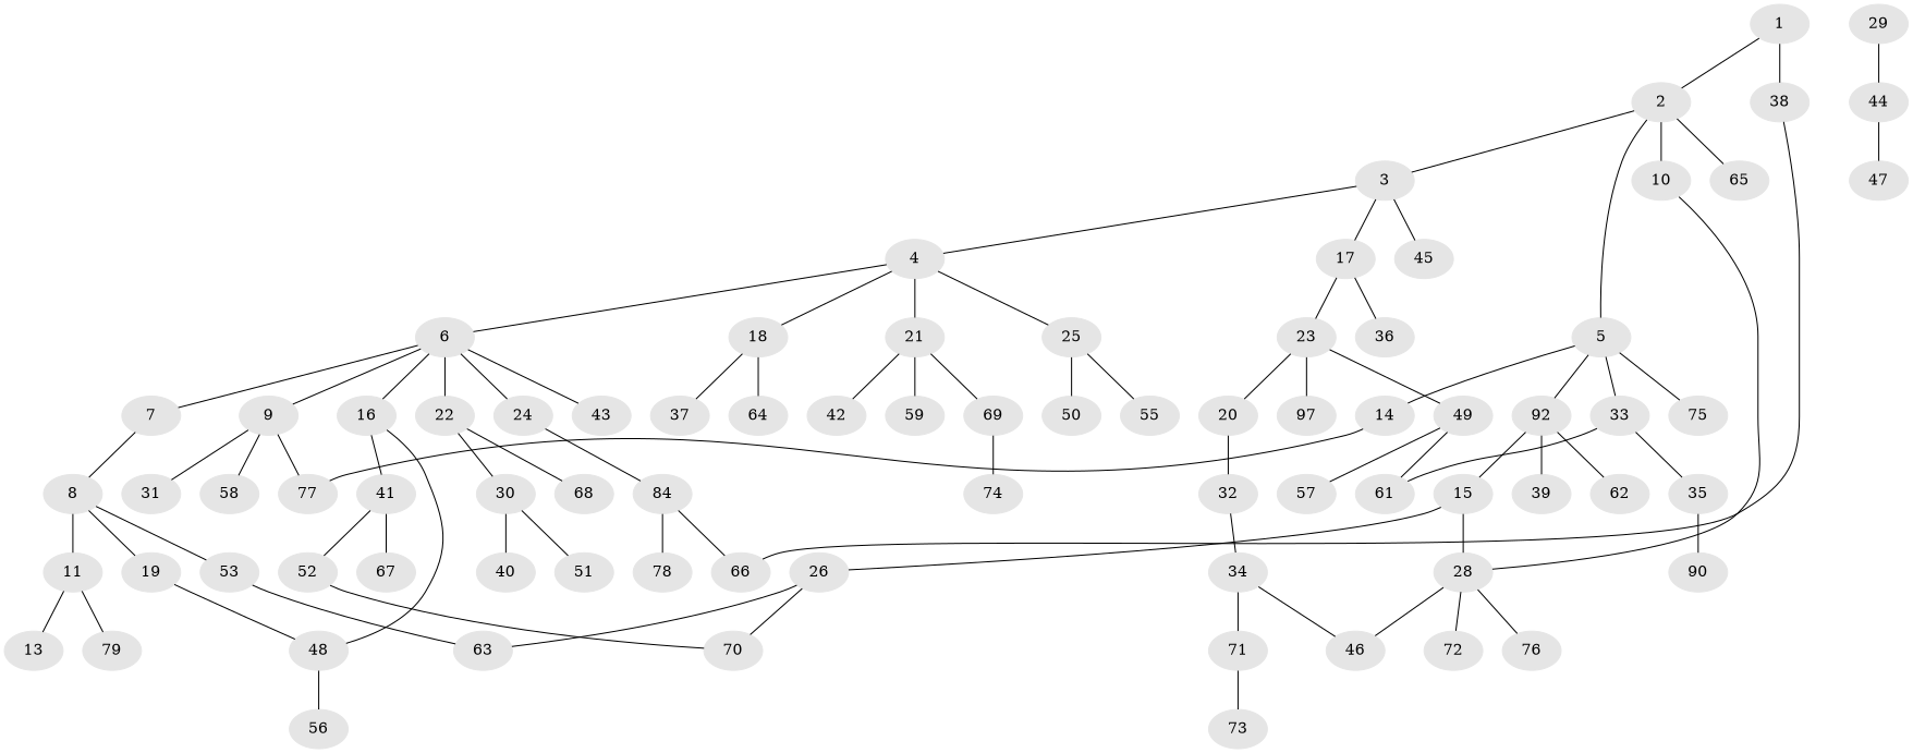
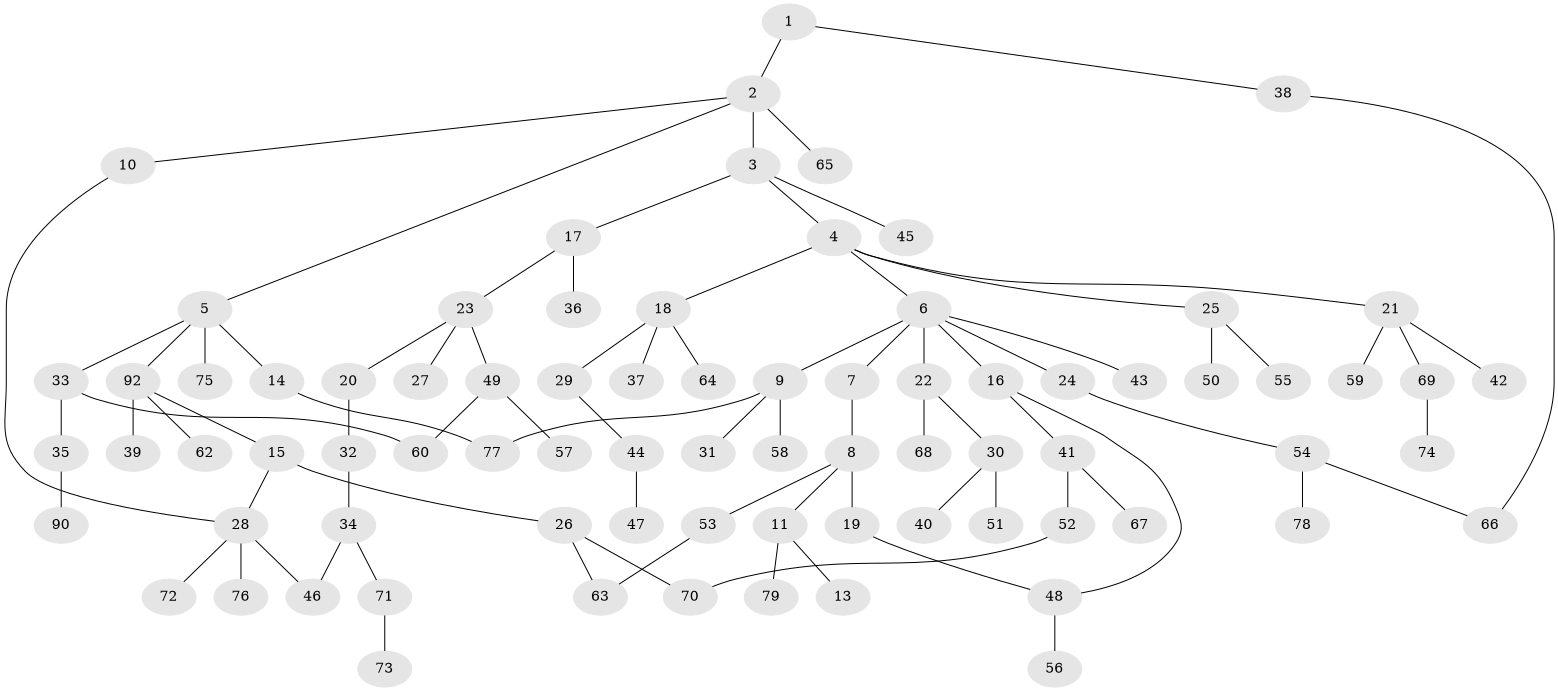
  graph {
    node [color=gray90 style=filled]
    1
    2
    38
    3
    5
    10
    65
    66
    4
    17
    45
    n12 [label=92]
    14
    33
    75
    28
    6
    18
    21
    25
    23
    36
    7
    9
    16
    22
    24
    43
    29
    37
    64
    42
    59
    69
    50
    55
    15
    39
    62
    77
    35
-   61
+   61 [label=60]
    8
    31
    58
    41
    48
    30
    68
-   54 [label=84]
+   54
    11
    19
    53
    13
    79
    63
    46
    72
    76
    26
    70
    52
    67
    56
    20
    32
-   27 [label=97]
+   27
    49
    44
    34
    74
    40
    51
    57
    78
    47
    71
    n78 [label=90]
    73
    1 -- 2
    1 -- 38
    2 -- 3
    2 -- 5
    2 -- 10
    2 -- 65
    38 -- 66
    3 -- 4
    3 -- 17
    3 -- 45
    5 -- n12
    5 -- 14
    5 -- 33
    5 -- 75
    10 -- 28
    4 -- 6
    4 -- 18
    4 -- 21
    4 -- 25
    17 -- 23
    17 -- 36
    n12 -- 15
    n12 -- 39
    n12 -- 62
    14 -- 77
    33 -- 35
    33 -- 61
    28 -- 46
    28 -- 72
    28 -- 76
    6 -- 7
    6 -- 9
    6 -- 16
    6 -- 22
    6 -- 24
    6 -- 43
+   18 -- 29
    18 -- 37
    18 -- 64
    21 -- 42
    21 -- 59
    21 -- 69
    25 -- 50
    25 -- 55
    23 -- 20
    23 -- 27
    23 -- 49
    7 -- 8
    9 -- 77
    9 -- 31
    9 -- 58
    16 -- 41
    16 -- 48
    22 -- 30
    22 -- 68
    24 -- 54
    29 -- 44
    69 -- 74
    15 -- 28
    15 -- 26
    35 -- n78
    8 -- 11
    8 -- 19
    8 -- 53
    41 -- 52
    41 -- 67
    48 -- 56
    30 -- 40
    30 -- 51
    54 -- 66
    54 -- 78
    11 -- 13
    11 -- 79
    19 -- 48
    53 -- 63
    26 -- 63
    26 -- 70
    52 -- 70
    20 -- 32
    32 -- 34
    49 -- 61
    49 -- 57
    44 -- 47
    34 -- 46
    34 -- 71
    71 -- 73
  }
